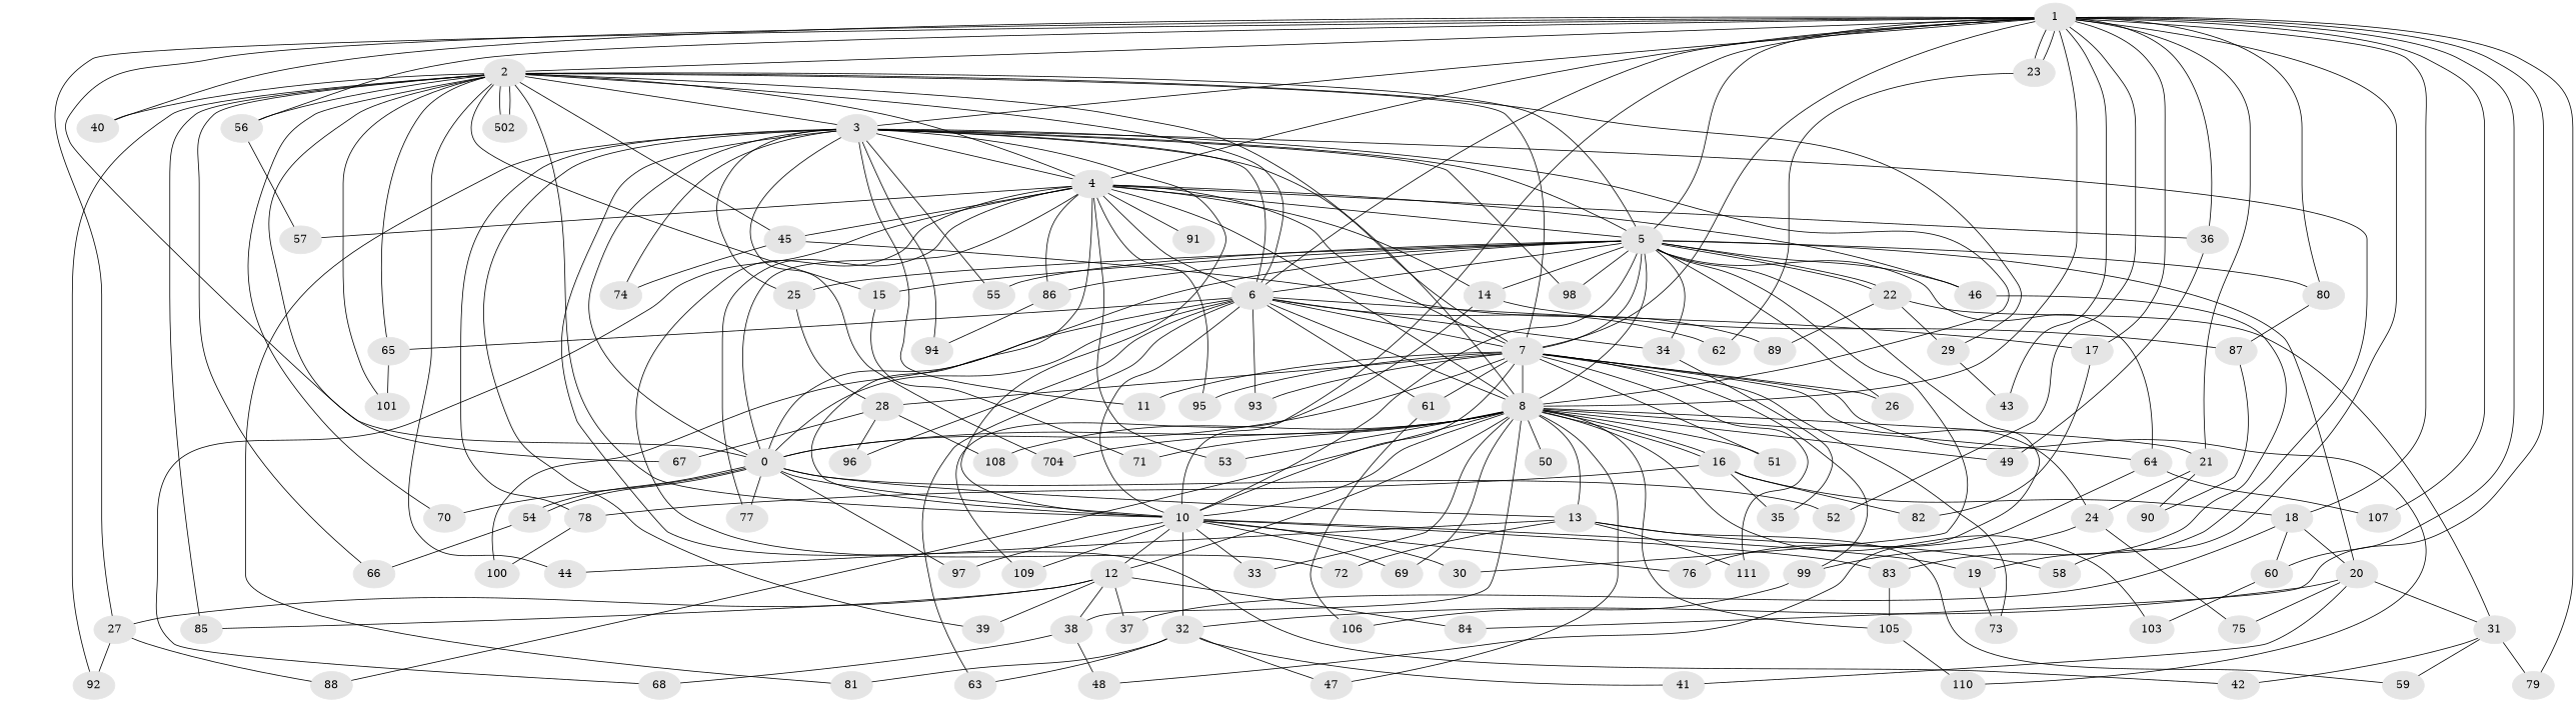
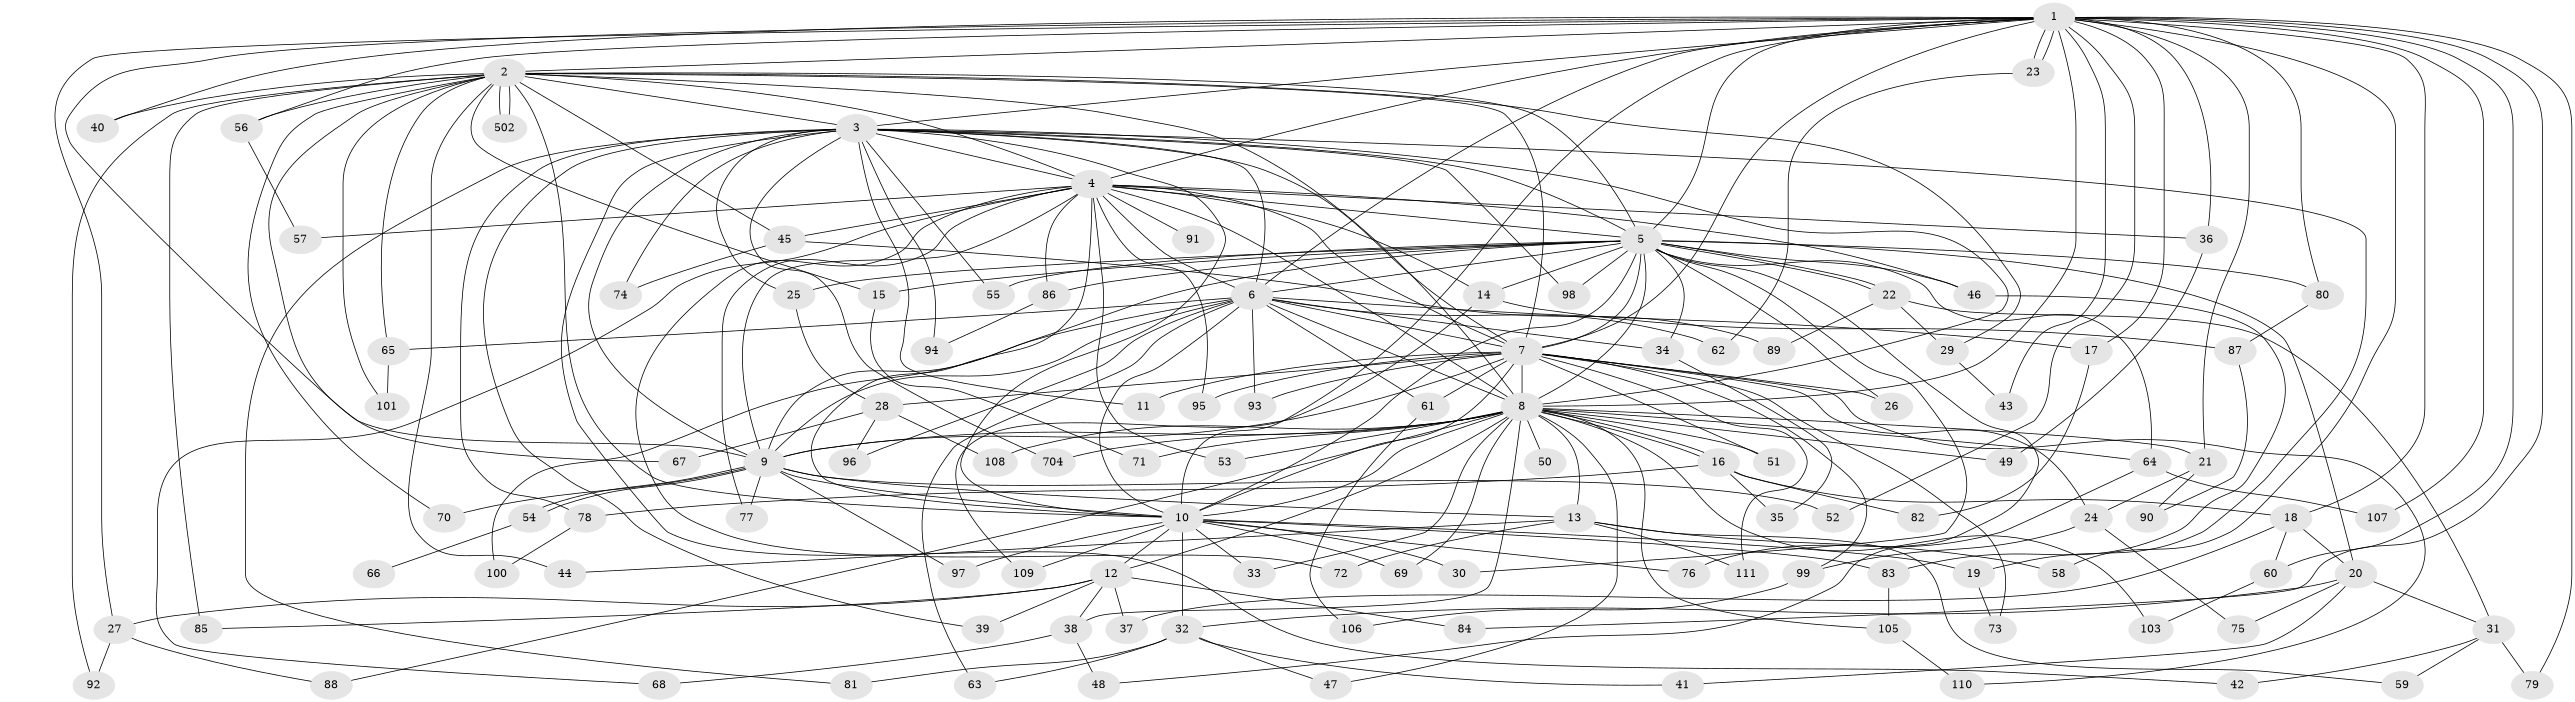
  graph {
    node [color=gray90 style=filled]
    1
    2
    3
    4
    5
    6
    7
    8
-   9 [label=0]
+   9
    10
    17
    18
    21
    23
    27
    36
    40
    43
    52
    56
    58
    60
    79
    80
    84
    107
    15
    29
    44
    45
    65
    66
    67
    70
    85
    92
    101
    n38 [label=502]
    11
    19
    25
    39
    42
    55
    74
    78
    81
    94
    98
    n50 [label=704]
    14
    46
    53
    57
    68
    72
    77
    86
    91
    95
    20
    22
    26
    30
    34
    48
    64
    61
    62
    63
    93
    96
    100
    24
    28
    51
    73
    99
    110
    111
    12
    13
    16
    33
    38
    47
    49
    50
    69
    71
    88
    103
    105
    108
    54
    97
    32
    76
    83
    109
    82
    37
    90
    87
    89
    31
    41
    75
    35
    106
    59
    1 -- 2
    1 -- 3
    1 -- 4
    1 -- 5
    1 -- 6
    1 -- 7
    1 -- 8
    1 -- 9
    1 -- 10
    1 -- 17
    1 -- 18
    1 -- 21
    1 -- 23
    1 -- 23
    1 -- 27
    1 -- 36
    1 -- 40
    1 -- 43
    1 -- 52
    1 -- 56
    1 -- 58
    1 -- 60
    1 -- 79
    1 -- 80
    1 -- 84
    1 -- 107
    2 -- 3
    2 -- 4
    2 -- 5
-   2 -- 6
    2 -- 7
    2 -- 8
    2 -- 10
    2 -- 40
    2 -- 56
    2 -- 15
    2 -- 29
    2 -- 44
    2 -- 45
    2 -- 65
-   2 -- 66
    2 -- 67
    2 -- 70
    2 -- 85
    2 -- 92
    2 -- 101
    2 -- n38
    2 -- n38
    3 -- 4
    3 -- 5
    3 -- 6
    3 -- 7
    3 -- 8
    3 -- 9
    3 -- 10
    3 -- 11
    3 -- 19
    3 -- 25
    3 -- 39
    3 -- 42
    3 -- 55
    3 -- 74
    3 -- 78
    3 -- 81
    3 -- 94
    3 -- 98
    3 -- n50
    4 -- 5
    4 -- 6
    4 -- 7
    4 -- 8
    4 -- 9
    4 -- 10
    4 -- 36
    4 -- 45
    4 -- 14
    4 -- 46
    4 -- 53
    4 -- 57
    4 -- 68
    4 -- 72
    4 -- 77
    4 -- 86
    4 -- 91
    4 -- 95
    5 -- 6
    5 -- 7
    5 -- 8
    5 -- 9
    5 -- 10
    5 -- 80
    5 -- 15
    5 -- 25
    5 -- 55
    5 -- 98
    5 -- 14
    5 -- 46
    5 -- 86
    5 -- 20
    5 -- 22
    5 -- 22
    5 -- 26
    5 -- 30
    5 -- 34
    5 -- 48
    5 -- 64
    6 -- 7
    6 -- 8
    6 -- 9
    6 -- 10
    6 -- 17
    6 -- 65
    6 -- 34
    6 -- 61
    6 -- 62
    6 -- 63
    6 -- 93
    6 -- 96
    6 -- 100
    7 -- 8
    7 -- 9
    7 -- 10
    7 -- 11
    7 -- 95
    7 -- 26
    7 -- 61
    7 -- 93
    7 -- 24
    7 -- 28
    7 -- 51
    7 -- 73
    7 -- 99
    7 -- 110
    7 -- 111
    8 -- 9
    8 -- 10
    8 -- 21
    8 -- n50
    8 -- 53
    8 -- 64
    8 -- 51
    8 -- 12
    8 -- 13
    8 -- 16
    8 -- 16
    8 -- 33
    8 -- 38
    8 -- 47
    8 -- 49
    8 -- 50
    8 -- 69
    8 -- 71
    8 -- 88
    8 -- 103
    8 -- 105
    8 -- 108
    9 -- 10
    9 -- 52
    9 -- 70
    9 -- 77
    9 -- 13
    9 -- 54
    9 -- 54
    9 -- 97
    10 -- 19
    10 -- 30
    10 -- 12
    10 -- 33
    10 -- 69
    10 -- 97
    10 -- 32
    10 -- 76
    10 -- 83
    10 -- 109
    17 -- 82
    18 -- 60
    18 -- 20
    18 -- 37
    21 -- 24
    21 -- 90
    23 -- 62
    27 -- 92
    27 -- 88
    36 -- 49
    56 -- 57
    60 -- 103
    80 -- 87
    15 -- 71
    29 -- 43
    45 -- 74
    45 -- 89
    65 -- 101
    19 -- 73
    25 -- 28
    78 -- 100
    14 -- 109
    14 -- 87
    46 -- 83
    86 -- 94
    20 -- 32
    20 -- 31
    20 -- 41
    20 -- 75
    22 -- 29
    22 -- 89
    22 -- 31
    34 -- 35
    64 -- 107
    64 -- 76
    61 -- 106
    24 -- 99
    24 -- 75
    28 -- 67
    28 -- 96
    28 -- 108
    99 -- 106
    12 -- 27
    12 -- 84
    12 -- 85
    12 -- 39
    12 -- 38
    12 -- 37
    13 -- 58
    13 -- 44
    13 -- 72
    13 -- 111
    13 -- 59
    16 -- 18
    16 -- 78
    16 -- 82
    16 -- 35
    38 -- 68
    38 -- 48
    105 -- 110
    54 -- 66
    32 -- 81
    32 -- 63
    32 -- 47
    32 -- 41
    83 -- 105
    87 -- 90
    31 -- 79
    31 -- 42
    31 -- 59
  }
